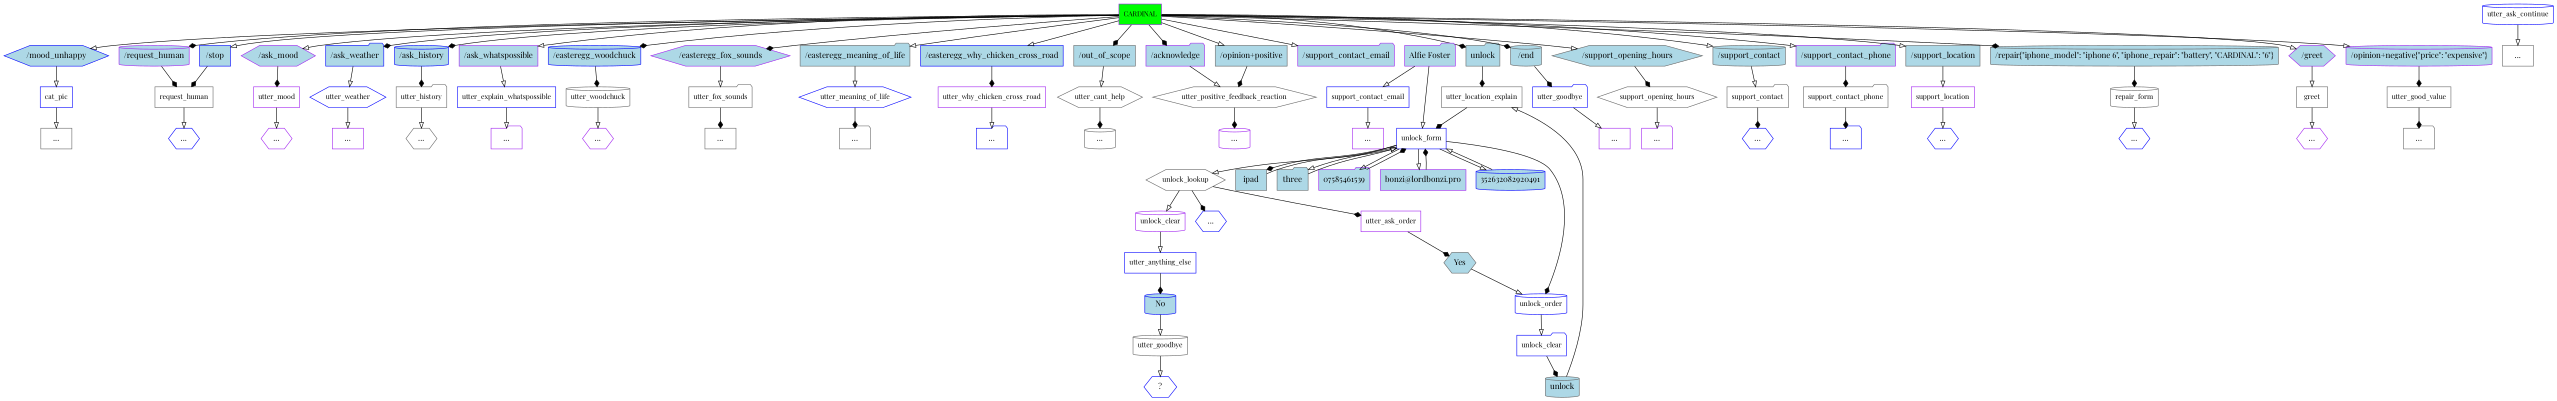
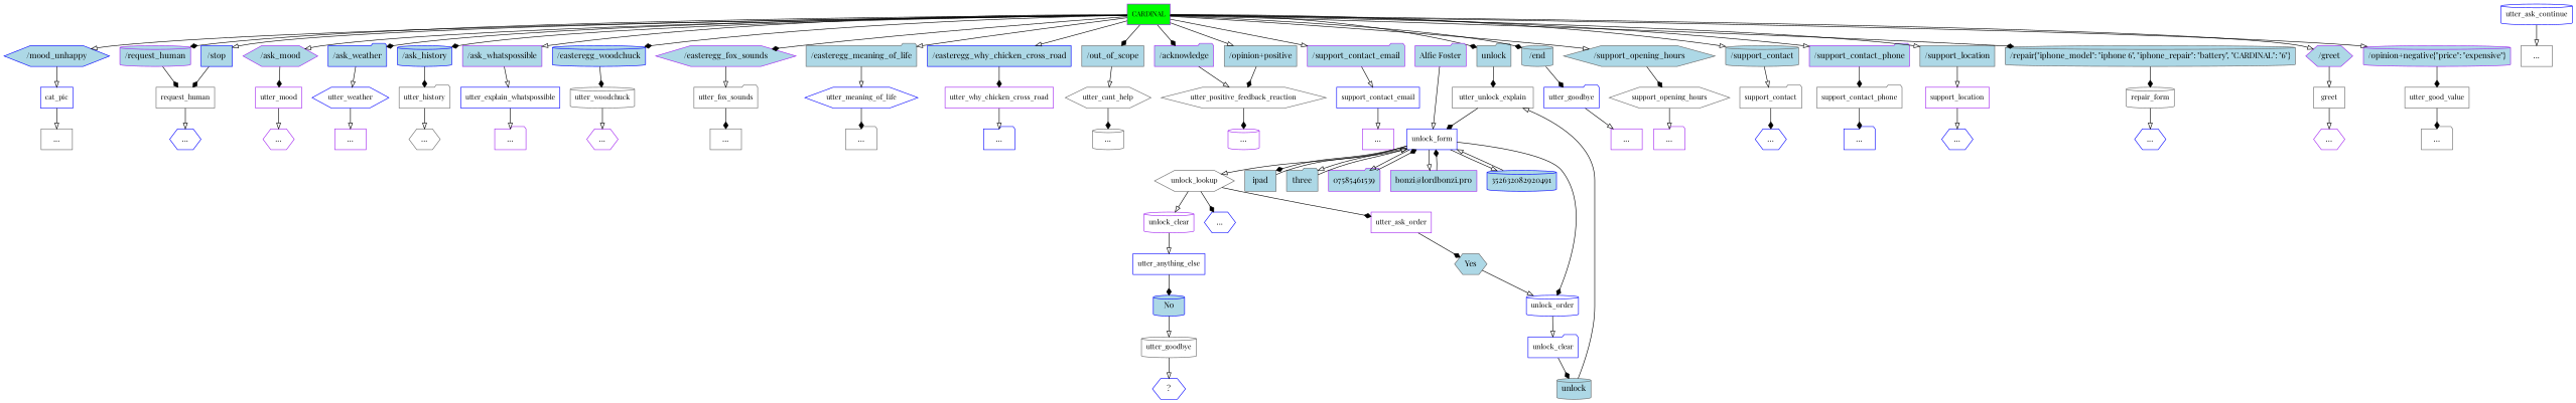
  digraph {
    fontname="Playfair Display"
    node [color=gray40 fontname="Playfair Display" shape=box]
    edge [arrowhead=onormal fontname="Playfair Display"]
    n1 [color=purple fillcolor=green fontsize=12 label=CARDINAL style=filled]
    n2 [color=purple fillcolor=lightblue label="/opinion\+negative\{\"price\":\ \"expensive\"\}" shape=cylinder style=filled]
    n3 [fillcolor=lightblue label="/opinion\+positive" style=filled]
    n4 [color=purple fillcolor=lightblue label="/acknowledge" shape=folder style=filled]
    n5 [color=blue fillcolor=lightblue label="/mood_unhappy" shape=hexagon style=filled]
    n6 [color=purple fillcolor=lightblue label="/request_human" shape=cylinder style=filled]
    n7 [color=blue fillcolor=lightblue label="/stop" style=filled]
    n8 [color=purple fillcolor=lightblue label="/ask_mood" shape=hexagon style=filled]
    n9 [color=blue fillcolor=lightblue label="/ask_weather" shape=folder style=filled]
    n10 [color=blue fillcolor=lightblue label="/ask_history" shape=cylinder style=filled]
    n11 [color=purple fillcolor=lightblue label="/ask_whatspossible" style=filled]
    n12 [color=blue fillcolor=lightblue label="/easteregg_woodchuck" shape=cylinder style=filled]
    n13 [color=purple fillcolor=lightblue label="/easteregg_fox_sounds" shape=hexagon style=filled]
    n14 [fillcolor=lightblue label="/easteregg_meaning_of_life" shape=folder style=filled]
    n15 [color=blue fillcolor=lightblue label="/easteregg_why_chicken_cross_road" style=filled]
    n16 [fillcolor=lightblue label="/out_of_scope" style=filled]
    n17 [color=purple fillcolor=lightblue label="/support_contact_email" shape=folder style=filled]
    n18 [fillcolor=lightblue label=unlock shape=folder style=filled]
    n19 [fillcolor=lightblue label="/end" shape=cylinder style=filled]
    n20 [fillcolor=lightblue label="/support_opening_hours" shape=hexagon style=filled]
    n21 [fillcolor=lightblue label="/support_contact" shape=cylinder style=filled]
    n22 [color=purple fillcolor=lightblue label="/support_contact_phone" shape=folder style=filled]
    n23 [fillcolor=lightblue label="/support_location" style=filled]
    n24 [fillcolor=lightblue label="/repair\{\"iphone_model\":\ \"iphone\ 6\",\ \"iphone_repair\":\ \"battery\",\ \"CARDINAL\":\ \"6\"\}" shape=cylinder style=filled]
    n25 [color=purple fillcolor=lightblue label="/greet" shape=hexagon style=filled]
    n26 [fontsize=12 label=utter_good_value]
    n27 [fontsize=12 label=utter_positive_feedback_reaction shape=hexagon]
    n28 [color=blue fontsize=12 label=cat_pic]
    n29 [fontsize=12 label=request_human]
    n30 [color=purple fontsize=12 label=utter_mood]
    n31 [color=blue fontsize=12 label=utter_weather shape=hexagon]
    n32 [fontsize=12 label=utter_history shape=folder]
    n33 [color=blue fontsize=12 label=utter_explain_whatspossible]
    n34 [fontsize=12 label=utter_woodchuck shape=cylinder]
    n35 [fontsize=12 label=utter_fox_sounds shape=folder]
    n36 [color=blue fontsize=12 label=utter_meaning_of_life shape=hexagon]
    n37 [color=purple fontsize=12 label=utter_why_chicken_cross_road]
    n38 [fontsize=12 label=utter_cant_help shape=hexagon]
    n39 [color=blue fontsize=12 label=support_contact_email]
-   n40 [fontsize=12 label=utter_location_explain]
+   n40 [fontsize=12 label=utter_unlock_explain]
    n41 [color=blue fontsize=12 label=utter_goodbye shape=folder]
    n42 [fontsize=12 label=support_opening_hours shape=hexagon]
    n43 [fontsize=12 label=support_contact shape=folder]
    n44 [fontsize=12 label=support_contact_phone shape=folder]
    n45 [color=purple fontsize=12 label=support_location]
    n46 [fontsize=12 label=repair_form shape=cylinder]
    n47 [fontsize=12 label=greet]
    n48 [label="..." shape=folder]
    n49 [color=blue fontsize=12 label=utter_ask_continue shape=cylinder]
    n50 [label="..."]
    n51 [color=purple label="..." shape=cylinder]
    n52 [label="..."]
    n53 [color=blue label="..." shape=hexagon]
    n54 [color=purple label="..." shape=hexagon]
    n55 [color=purple label="..."]
    n56 [label="..." shape=hexagon]
    n57 [color=purple label="..." shape=folder]
    n58 [color=purple label="..." shape=hexagon]
    n59 [label="..."]
    n60 [label="..." shape=folder]
    n61 [color=blue label="..." shape=folder]
    n62 [label="..." shape=cylinder]
    n63 [color=purple label="..."]
    n64 [color=blue fontsize=12 label=unlock_form]
    n65 [fontsize=12 label=unlock_lookup shape=hexagon]
    n66 [fillcolor=lightblue label=ipad style=filled]
    n67 [fillcolor=lightblue label=three shape=folder style=filled]
    n68 [color=purple fillcolor=lightblue label=07585461539 shape=folder style=filled]
    n69 [color=purple fillcolor=lightblue label="bonzi@lordbonzi\.pro" style=filled]
    n70 [color=blue fillcolor=lightblue label=352632082920491 shape=cylinder style=filled]
    n71 [color=blue fontsize=12 label=unlock_order shape=cylinder]
    n72 [color=blue label="..." shape=hexagon]
    n73 [color=purple fontsize=12 label=utter_ask_order]
    n74 [color=purple fontsize=12 label=unlock_clear shape=cylinder]
    n75 [color=purple fillcolor=lightblue label="Alfie\ Foster" shape=folder style=filled]
    n76 [fillcolor=lightblue label=Yes shape=hexagon style=filled]
    n77 [color=blue fontsize=12 label=utter_anything_else]
    n78 [color=purple label="..."]
    n79 [color=purple label="..." shape=folder]
    n80 [color=blue label="..." shape=hexagon]
    n81 [color=blue label="..." shape=folder]
    n82 [color=blue label="..." shape=hexagon]
    n83 [color=blue label="..." shape=hexagon]
    n84 [color=purple label="..." shape=hexagon]
    n85 [color=blue fontsize=12 label=unlock_clear shape=folder]
    n86 [fillcolor=lightblue label=unlock shape=cylinder style=filled]
    n87 [color=blue fillcolor=lightblue label=No shape=cylinder style=filled]
    n88 [fontsize=12 label=utter_goodbye shape=cylinder]
    n89 [color=blue label="  ?  " shape=hexagon]
    n1 -> n2
    n1 -> n3
    n1 -> n4 [arrowhead=diamond]
    n1 -> n5
    n1 -> n6 [arrowhead=diamond]
    n1 -> n7
    n1 -> n8
    n1 -> n9 [arrowhead=diamond]
    n1 -> n10 [arrowhead=diamond]
    n1 -> n11
    n1 -> n12 [arrowhead=diamond]
    n1 -> n13 [arrowhead=diamond]
    n1 -> n14
    n1 -> n15
    n1 -> n16 [arrowhead=diamond]
    n1 -> n17
    n1 -> n18 [arrowhead=diamond]
    n1 -> n19 [arrowhead=diamond]
    n1 -> n20
    n1 -> n21
    n1 -> n22
    n1 -> n23
    n1 -> n24 [arrowhead=diamond]
    n1 -> n25
    n2 -> n26 [arrowhead=diamond]
    n3 -> n27 [arrowhead=diamond]
    n4 -> n27
    n5 -> n28
    n6 -> n29 [arrowhead=diamond]
    n7 -> n29 [arrowhead=diamond]
    n8 -> n30 [arrowhead=diamond]
    n9 -> n31
    n10 -> n32 [arrowhead=diamond]
    n11 -> n33
    n12 -> n34 [arrowhead=diamond]
    n13 -> n35
    n14 -> n36
    n15 -> n37 [arrowhead=diamond]
    n16 -> n38
-   n75 -> n39
+   n17 -> n39
    n18 -> n40 [arrowhead=diamond]
    n19 -> n41 [arrowhead=diamond]
    n20 -> n42 [arrowhead=diamond]
    n21 -> n43
    n22 -> n44 [arrowhead=diamond]
    n23 -> n45
    n24 -> n46 [arrowhead=diamond]
    n25 -> n47
    n26 -> n48 [arrowhead=diamond]
    n27 -> n51 [arrowhead=diamond]
    n28 -> n52
    n29 -> n53
    n30 -> n54
    n31 -> n55
    n32 -> n56
    n33 -> n57
    n34 -> n58
    n35 -> n59 [arrowhead=diamond]
    n36 -> n60 [arrowhead=diamond]
    n37 -> n61
    n38 -> n62 [arrowhead=diamond]
    n39 -> n63
    n40 -> n64 [arrowhead=diamond]
    n41 -> n78
    n42 -> n79
    n43 -> n80 [arrowhead=diamond]
    n44 -> n81 [arrowhead=diamond]
    n45 -> n82
    n46 -> n83
    n47 -> n84
    n49 -> n50
    n64 -> n65
    n64 -> n66 [arrowhead=diamond]
    n64 -> n67
    n64 -> n68
    n64 -> n69
    n64 -> n70
    n64 -> n71 [arrowhead=diamond]
    n65 -> n72 [arrowhead=diamond]
    n65 -> n73 [arrowhead=diamond]
    n65 -> n74
    n66 -> n64
    n67 -> n64
    n68 -> n64 [arrowhead=diamond]
    n69 -> n64 [arrowhead=diamond]
    n70 -> n64
    n71 -> n85
    n73 -> n76 [arrowhead=diamond]
    n74 -> n77
    n75 -> n64
    n76 -> n71
    n77 -> n87 [arrowhead=diamond]
    n85 -> n86 [arrowhead=diamond]
    n86 -> n40
    n87 -> n88
    n88 -> n89
  }
